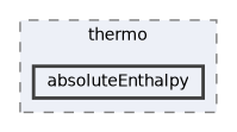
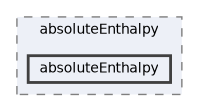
  digraph {
    compound=true
    rankdir=LR
    n1 [color=grey25 fillcolor="#edf0f7" fontname=Helvetica fontsize=10 height=0.2 label=absoluteEnthalpy shape=box style="filled,bold" width=0.4]
    subgraph cluster_1 {
      bgcolor="#edf0f7"
      fontname=Helvetica
      fontsize=10
-     label=thermo
+     label=absoluteEnthalpy
      pencolor=grey50
      style="filled,dashed"
      n1
    }
  }
